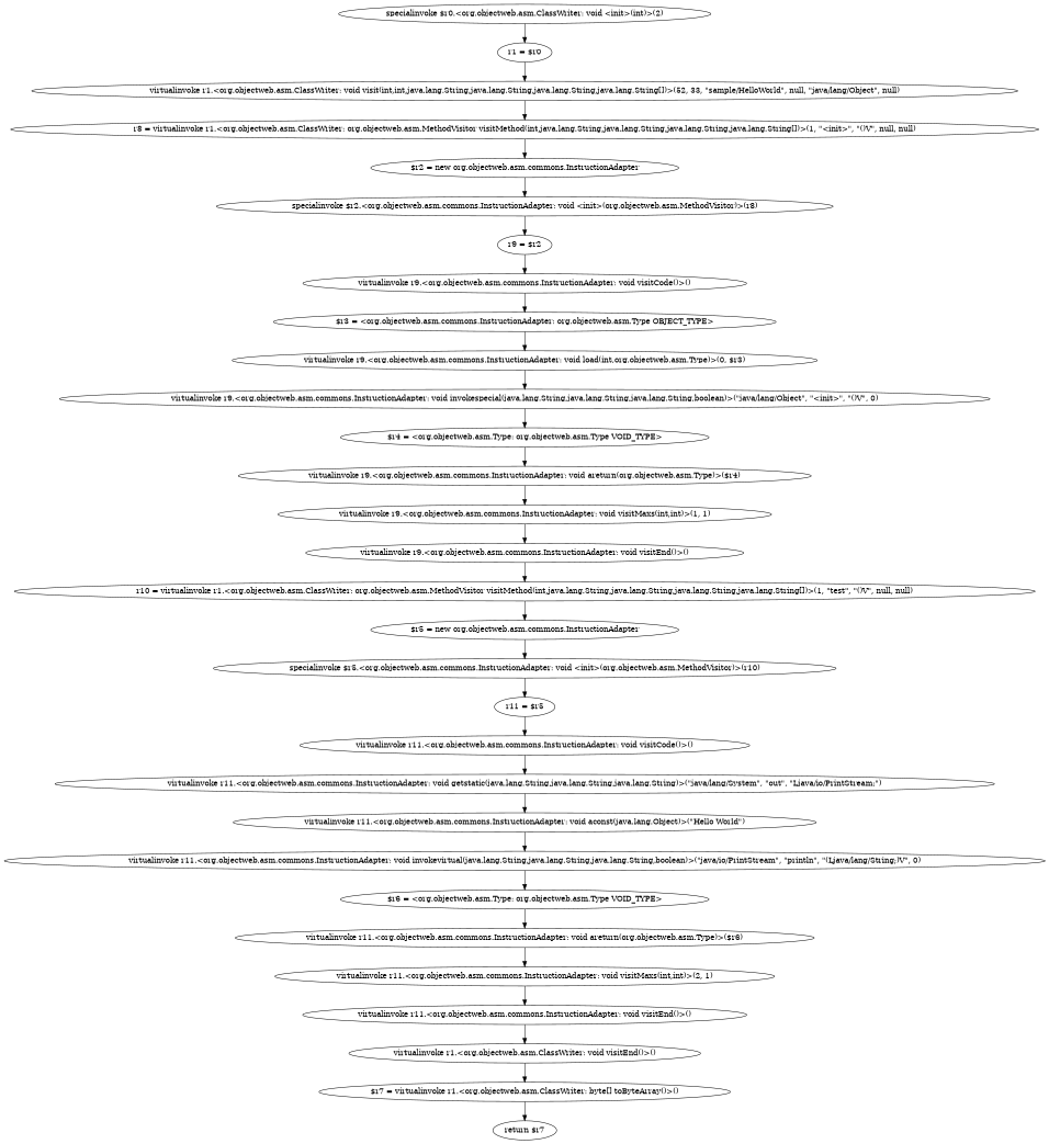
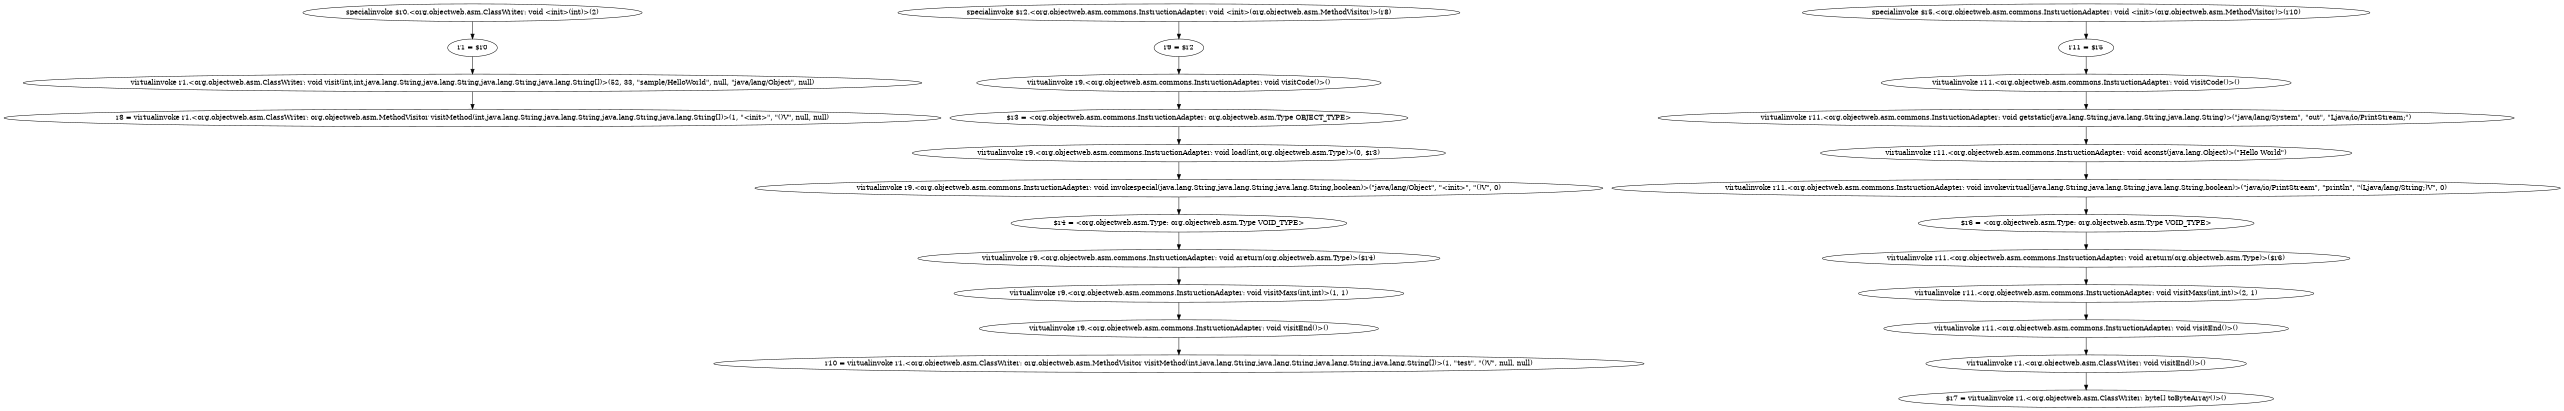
  digraph {
    "specialinvoke $r0.<org.objectweb.asm.ClassWriter: void <init>(int)>(2)"
    "r1 = $r0"
    "virtualinvoke r1.<org.objectweb.asm.ClassWriter: void visit(int,int,java.lang.String,java.lang.String,java.lang.String,java.lang.String[])>(52, 33, \"sample/HelloWorld\", null, \"java/lang/Object\", null)"
    "r8 = virtualinvoke r1.<org.objectweb.asm.ClassWriter: org.objectweb.asm.MethodVisitor visitMethod(int,java.lang.String,java.lang.String,java.lang.String,java.lang.String[])>(1, \"<init>\", \"()V\", null, null)"
-   "$r2 = new org.objectweb.asm.commons.InstructionAdapter"
    "specialinvoke $r2.<org.objectweb.asm.commons.InstructionAdapter: void <init>(org.objectweb.asm.MethodVisitor)>(r8)"
    "r9 = $r2"
    "virtualinvoke r9.<org.objectweb.asm.commons.InstructionAdapter: void visitCode()>()"
    "$r3 = <org.objectweb.asm.commons.InstructionAdapter: org.objectweb.asm.Type OBJECT_TYPE>"
    "virtualinvoke r9.<org.objectweb.asm.commons.InstructionAdapter: void load(int,org.objectweb.asm.Type)>(0, $r3)"
    "virtualinvoke r9.<org.objectweb.asm.commons.InstructionAdapter: void invokespecial(java.lang.String,java.lang.String,java.lang.String,boolean)>(\"java/lang/Object\", \"<init>\", \"()V\", 0)"
    "$r4 = <org.objectweb.asm.Type: org.objectweb.asm.Type VOID_TYPE>"
    "virtualinvoke r9.<org.objectweb.asm.commons.InstructionAdapter: void areturn(org.objectweb.asm.Type)>($r4)"
    "virtualinvoke r9.<org.objectweb.asm.commons.InstructionAdapter: void visitMaxs(int,int)>(1, 1)"
    "virtualinvoke r9.<org.objectweb.asm.commons.InstructionAdapter: void visitEnd()>()"
    "r10 = virtualinvoke r1.<org.objectweb.asm.ClassWriter: org.objectweb.asm.MethodVisitor visitMethod(int,java.lang.String,java.lang.String,java.lang.String,java.lang.String[])>(1, \"test\", \"()V\", null, null)"
-   "$r5 = new org.objectweb.asm.commons.InstructionAdapter"
    "specialinvoke $r5.<org.objectweb.asm.commons.InstructionAdapter: void <init>(org.objectweb.asm.MethodVisitor)>(r10)"
    "r11 = $r5"
    "virtualinvoke r11.<org.objectweb.asm.commons.InstructionAdapter: void visitCode()>()"
    "virtualinvoke r11.<org.objectweb.asm.commons.InstructionAdapter: void getstatic(java.lang.String,java.lang.String,java.lang.String)>(\"java/lang/System\", \"out\", \"Ljava/io/PrintStream;\")"
    "virtualinvoke r11.<org.objectweb.asm.commons.InstructionAdapter: void aconst(java.lang.Object)>(\"Hello World\")"
    "virtualinvoke r11.<org.objectweb.asm.commons.InstructionAdapter: void invokevirtual(java.lang.String,java.lang.String,java.lang.String,boolean)>(\"java/io/PrintStream\", \"println\", \"(Ljava/lang/String;)V\", 0)"
    "$r6 = <org.objectweb.asm.Type: org.objectweb.asm.Type VOID_TYPE>"
    "virtualinvoke r11.<org.objectweb.asm.commons.InstructionAdapter: void areturn(org.objectweb.asm.Type)>($r6)"
    "virtualinvoke r11.<org.objectweb.asm.commons.InstructionAdapter: void visitMaxs(int,int)>(2, 1)"
    "virtualinvoke r11.<org.objectweb.asm.commons.InstructionAdapter: void visitEnd()>()"
    "virtualinvoke r1.<org.objectweb.asm.ClassWriter: void visitEnd()>()"
    "$r7 = virtualinvoke r1.<org.objectweb.asm.ClassWriter: byte[] toByteArray()>()"
-   "return $r7"
    "specialinvoke $r0.<org.objectweb.asm.ClassWriter: void <init>(int)>(2)" -> "r1 = $r0"
    "r1 = $r0" -> "virtualinvoke r1.<org.objectweb.asm.ClassWriter: void visit(int,int,java.lang.String,java.lang.String,java.lang.String,java.lang.String[])>(52, 33, \"sample/HelloWorld\", null, \"java/lang/Object\", null)"
    "virtualinvoke r1.<org.objectweb.asm.ClassWriter: void visit(int,int,java.lang.String,java.lang.String,java.lang.String,java.lang.String[])>(52, 33, \"sample/HelloWorld\", null, \"java/lang/Object\", null)" -> "r8 = virtualinvoke r1.<org.objectweb.asm.ClassWriter: org.objectweb.asm.MethodVisitor visitMethod(int,java.lang.String,java.lang.String,java.lang.String,java.lang.String[])>(1, \"<init>\", \"()V\", null, null)"
-   "r8 = virtualinvoke r1.<org.objectweb.asm.ClassWriter: org.objectweb.asm.MethodVisitor visitMethod(int,java.lang.String,java.lang.String,java.lang.String,java.lang.String[])>(1, \"<init>\", \"()V\", null, null)" -> "$r2 = new org.objectweb.asm.commons.InstructionAdapter"
-   "$r2 = new org.objectweb.asm.commons.InstructionAdapter" -> "specialinvoke $r2.<org.objectweb.asm.commons.InstructionAdapter: void <init>(org.objectweb.asm.MethodVisitor)>(r8)"
    "specialinvoke $r2.<org.objectweb.asm.commons.InstructionAdapter: void <init>(org.objectweb.asm.MethodVisitor)>(r8)" -> "r9 = $r2"
    "r9 = $r2" -> "virtualinvoke r9.<org.objectweb.asm.commons.InstructionAdapter: void visitCode()>()"
    "virtualinvoke r9.<org.objectweb.asm.commons.InstructionAdapter: void visitCode()>()" -> "$r3 = <org.objectweb.asm.commons.InstructionAdapter: org.objectweb.asm.Type OBJECT_TYPE>"
    "$r3 = <org.objectweb.asm.commons.InstructionAdapter: org.objectweb.asm.Type OBJECT_TYPE>" -> "virtualinvoke r9.<org.objectweb.asm.commons.InstructionAdapter: void load(int,org.objectweb.asm.Type)>(0, $r3)"
    "virtualinvoke r9.<org.objectweb.asm.commons.InstructionAdapter: void load(int,org.objectweb.asm.Type)>(0, $r3)" -> "virtualinvoke r9.<org.objectweb.asm.commons.InstructionAdapter: void invokespecial(java.lang.String,java.lang.String,java.lang.String,boolean)>(\"java/lang/Object\", \"<init>\", \"()V\", 0)"
    "virtualinvoke r9.<org.objectweb.asm.commons.InstructionAdapter: void invokespecial(java.lang.String,java.lang.String,java.lang.String,boolean)>(\"java/lang/Object\", \"<init>\", \"()V\", 0)" -> "$r4 = <org.objectweb.asm.Type: org.objectweb.asm.Type VOID_TYPE>"
    "$r4 = <org.objectweb.asm.Type: org.objectweb.asm.Type VOID_TYPE>" -> "virtualinvoke r9.<org.objectweb.asm.commons.InstructionAdapter: void areturn(org.objectweb.asm.Type)>($r4)"
    "virtualinvoke r9.<org.objectweb.asm.commons.InstructionAdapter: void areturn(org.objectweb.asm.Type)>($r4)" -> "virtualinvoke r9.<org.objectweb.asm.commons.InstructionAdapter: void visitMaxs(int,int)>(1, 1)"
    "virtualinvoke r9.<org.objectweb.asm.commons.InstructionAdapter: void visitMaxs(int,int)>(1, 1)" -> "virtualinvoke r9.<org.objectweb.asm.commons.InstructionAdapter: void visitEnd()>()"
    "virtualinvoke r9.<org.objectweb.asm.commons.InstructionAdapter: void visitEnd()>()" -> "r10 = virtualinvoke r1.<org.objectweb.asm.ClassWriter: org.objectweb.asm.MethodVisitor visitMethod(int,java.lang.String,java.lang.String,java.lang.String,java.lang.String[])>(1, \"test\", \"()V\", null, null)"
-   "r10 = virtualinvoke r1.<org.objectweb.asm.ClassWriter: org.objectweb.asm.MethodVisitor visitMethod(int,java.lang.String,java.lang.String,java.lang.String,java.lang.String[])>(1, \"test\", \"()V\", null, null)" -> "$r5 = new org.objectweb.asm.commons.InstructionAdapter"
-   "$r5 = new org.objectweb.asm.commons.InstructionAdapter" -> "specialinvoke $r5.<org.objectweb.asm.commons.InstructionAdapter: void <init>(org.objectweb.asm.MethodVisitor)>(r10)"
    "specialinvoke $r5.<org.objectweb.asm.commons.InstructionAdapter: void <init>(org.objectweb.asm.MethodVisitor)>(r10)" -> "r11 = $r5"
    "r11 = $r5" -> "virtualinvoke r11.<org.objectweb.asm.commons.InstructionAdapter: void visitCode()>()"
    "virtualinvoke r11.<org.objectweb.asm.commons.InstructionAdapter: void visitCode()>()" -> "virtualinvoke r11.<org.objectweb.asm.commons.InstructionAdapter: void getstatic(java.lang.String,java.lang.String,java.lang.String)>(\"java/lang/System\", \"out\", \"Ljava/io/PrintStream;\")"
    "virtualinvoke r11.<org.objectweb.asm.commons.InstructionAdapter: void getstatic(java.lang.String,java.lang.String,java.lang.String)>(\"java/lang/System\", \"out\", \"Ljava/io/PrintStream;\")" -> "virtualinvoke r11.<org.objectweb.asm.commons.InstructionAdapter: void aconst(java.lang.Object)>(\"Hello World\")"
    "virtualinvoke r11.<org.objectweb.asm.commons.InstructionAdapter: void aconst(java.lang.Object)>(\"Hello World\")" -> "virtualinvoke r11.<org.objectweb.asm.commons.InstructionAdapter: void invokevirtual(java.lang.String,java.lang.String,java.lang.String,boolean)>(\"java/io/PrintStream\", \"println\", \"(Ljava/lang/String;)V\", 0)"
    "virtualinvoke r11.<org.objectweb.asm.commons.InstructionAdapter: void invokevirtual(java.lang.String,java.lang.String,java.lang.String,boolean)>(\"java/io/PrintStream\", \"println\", \"(Ljava/lang/String;)V\", 0)" -> "$r6 = <org.objectweb.asm.Type: org.objectweb.asm.Type VOID_TYPE>"
    "$r6 = <org.objectweb.asm.Type: org.objectweb.asm.Type VOID_TYPE>" -> "virtualinvoke r11.<org.objectweb.asm.commons.InstructionAdapter: void areturn(org.objectweb.asm.Type)>($r6)"
    "virtualinvoke r11.<org.objectweb.asm.commons.InstructionAdapter: void areturn(org.objectweb.asm.Type)>($r6)" -> "virtualinvoke r11.<org.objectweb.asm.commons.InstructionAdapter: void visitMaxs(int,int)>(2, 1)"
    "virtualinvoke r11.<org.objectweb.asm.commons.InstructionAdapter: void visitMaxs(int,int)>(2, 1)" -> "virtualinvoke r11.<org.objectweb.asm.commons.InstructionAdapter: void visitEnd()>()"
    "virtualinvoke r11.<org.objectweb.asm.commons.InstructionAdapter: void visitEnd()>()" -> "virtualinvoke r1.<org.objectweb.asm.ClassWriter: void visitEnd()>()"
    "virtualinvoke r1.<org.objectweb.asm.ClassWriter: void visitEnd()>()" -> "$r7 = virtualinvoke r1.<org.objectweb.asm.ClassWriter: byte[] toByteArray()>()"
-   "$r7 = virtualinvoke r1.<org.objectweb.asm.ClassWriter: byte[] toByteArray()>()" -> "return $r7"
  }
